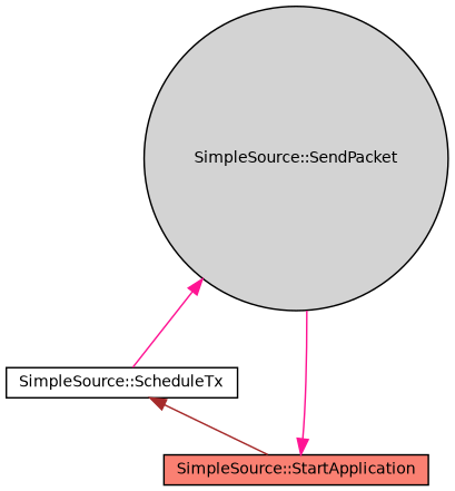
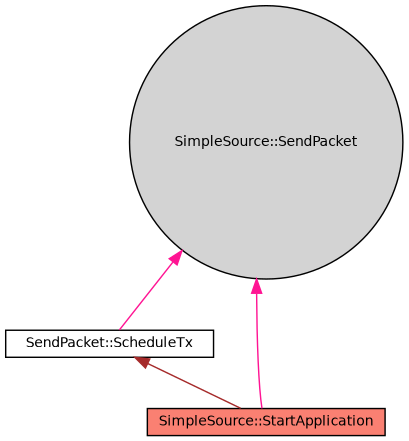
  digraph {
    rankdir=TB
    node [color=black fontname=Helvetica fontsize=10 shape=box style=filled]
    edge [color=deeppink dir=back fontname=Helvetica fontsize=10 labelfontname=Helvetica labelfontsize=10 style=solid]
    n1 [fillcolor=lightgrey fontcolor=black height=0.2 label="SimpleSource::SendPacket" shape=circle width=0.4]
-   n2 [fillcolor=white height=0.2 label="SimpleSource::ScheduleTx" width=0.4]
+   n2 [fillcolor=white height=0.2 label="SendPacket::ScheduleTx" width=0.4]
    n3 [fillcolor=salmon height=0.2 label="SimpleSource::StartApplication" width=0.4]
    n1 -> n2
-   n3 -> n1
+   n1 -> n3
    n2 -> n3 [color=brown]
  }
